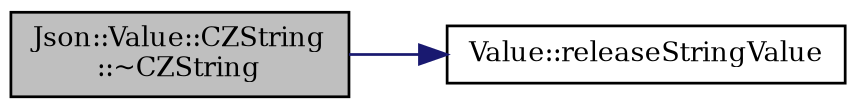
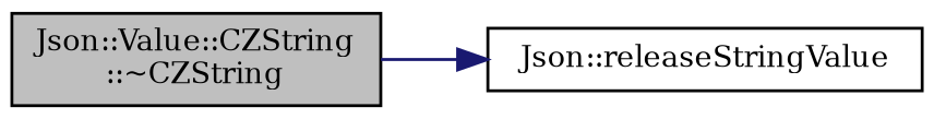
  digraph {
    rankdir=LR
    fontname="DejaVu Serif"
    node [color=black fontname="DejaVu Serif" fontsize=10 shape=record style=filled]
    n1 [fillcolor=grey75 fontcolor=black height=0.2 label="Json::Value::CZString\l::~CZString" width=0.4]
-   n2 [fillcolor=white height=0.2 label="Value::releaseStringValue" width=0.4]
+   n2 [fillcolor=white height=0.2 label="Json::releaseStringValue" width=0.4]
    n1 -> n2 [color=midnightblue fontname="DejaVu Serif" fontsize=10 labelfontname=Helvetica labelfontsize=10 style=solid]
  }
